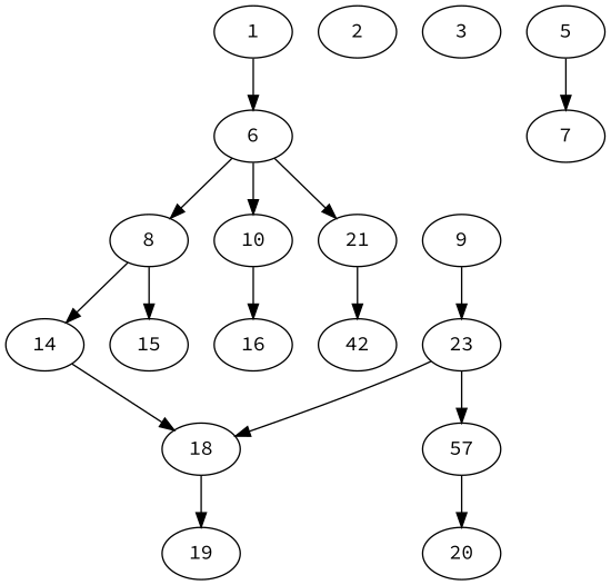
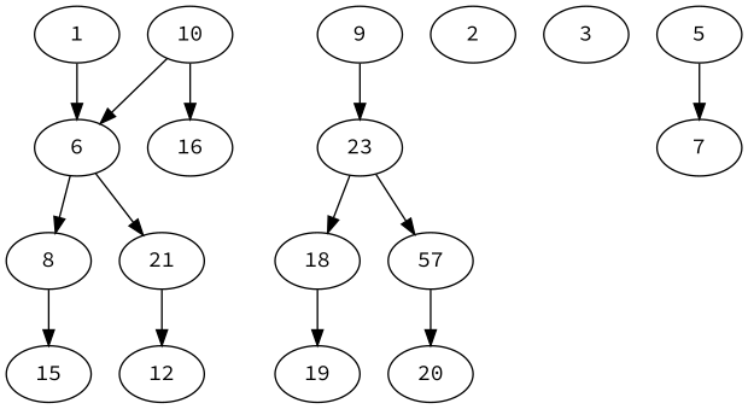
  digraph {
    fontname="Source Code Pro"
    node [alpha=0.14 fontname="Source Code Pro"]
    edge [fontname="Source Code Pro"]
    1 [alpha=0.19 expect_size=14488576]
    6 [alpha=0.20 expect_size=24806400]
    8 [expect_size=23733248]
    10 [expect_size=14653440]
    n5 [alpha=0.04 expect_size=26780672 label=21]
-   14 [alpha=0.01 expect_size=13375488]
    15 [alpha=0.13 expect_size=16282624]
    9 [expect_size=35126272]
    n9 [alpha=0.10 expect_size=9171968 label=23]
    16 [alpha=0.05 expect_size=31483904]
-   12 [alpha=0.05 expect_size=23716864 label=42]
+   12 [alpha=0.05 expect_size=23716864]
    2 [expect_size=42595328]
    3 [alpha=0.02 expect_size=11911168]
    5 [alpha=0.06 expect_size=22409216]
    7 [alpha=0.04 expect_size=42692608]
    18 [alpha=0.10 expect_size=39532544]
    n17 [alpha=0.10 expect_size=30840832 label=57]
    19 [alpha=0.06 expect_size=24978432]
    20 [alpha=0.19 expect_size=10585088]
    1 -> 6
    6 -> 8
-   6 -> 10
+   10 -> 6
    6 -> n5
-   8 -> 14
    8 -> 15
    10 -> 16
    n5 -> 12
-   14 -> 18
    9 -> n9
    n9 -> 18
    n9 -> n17
    5 -> 7
    18 -> 19
    n17 -> 20
  }
